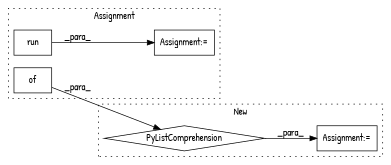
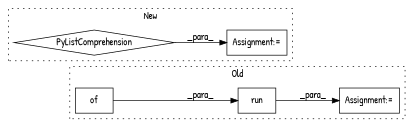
  digraph {
    fontname="Patrick Hand"
    rankdir=LR
    node [a=32 fontname="Patrick Hand" shape=box]
    edge [fontname="Patrick Hand"]
    n1 [l="4,1" label=run s="2273,2320"]
    n2 [l="3,1" label=of s="2296,2319"]
    n3 [a=7 l="61,2" label="Assignment:=" s="2404,2502"]
    n4 [a=109 l=209 label=PyListComprehension s=2282 shape=diamond]
    n5 [a=7 l="57,2" label="Assignment:=" s="2520,2628"]
    subgraph cluster_1 {
-     label=Assignment
+     label=Old
      style=dotted
      n1
      n2
      n3
    }
    subgraph cluster_2 {
      label=New
      style=dotted
      n4
      n5
    }
    n1 -> n3 [label=_para_]
-   n2 -> n4 [label=_para_]
+   n2 -> n1 [label=_para_]
    n4 -> n5 [label=_para_]
  }
